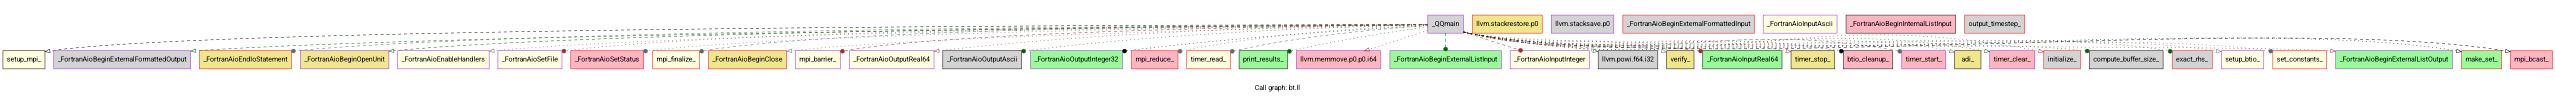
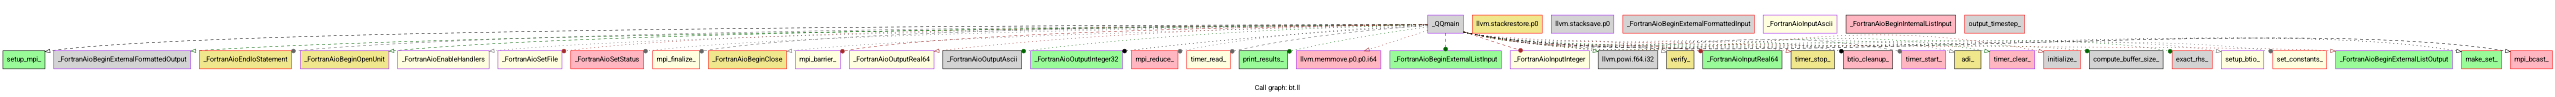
  digraph {
    fontname=Roboto
    label="Call graph: bt.ll"
    node [color=purple fillcolor=lightgrey fontname=Roboto shape=record style=filled]
    edge [arrowhead=dot color=gray40 fontname=Roboto style=dotted]
    n1 [label="{_QQmain}"]
-   n2 [color=black fillcolor=lightyellow label="{setup_mpi_}"]
+   n2 [color=black fillcolor=palegreen label="{setup_mpi_}"]
    n3 [label="{_FortranAioBeginExternalFormattedOutput}"]
    n4 [color=red fillcolor=khaki label="{_FortranAioEndIoStatement}"]
    n5 [fillcolor=khaki label="{_FortranAioBeginOpenUnit}"]
    n6 [fillcolor=lightyellow label="{_FortranAioEnableHandlers}"]
    n7 [fillcolor=lightyellow label="{_FortranAioSetFile}"]
    n8 [color=red fillcolor=lightpink label="{_FortranAioSetStatus}"]
    n9 [color=red fillcolor=lightyellow label="{mpi_finalize_}"]
    n10 [color=red fillcolor=khaki label="{_FortranAioBeginClose}"]
    n11 [fillcolor=lightyellow label="{mpi_barrier_}"]
    n12 [fillcolor=lightyellow label="{_FortranAioOutputReal64}"]
    n13 [color=black label="{_FortranAioOutputAscii}"]
    n14 [fillcolor=palegreen label="{_FortranAioOutputInteger32}"]
    n15 [color=red fillcolor=lightpink label="{mpi_reduce_}"]
    n16 [color=red fillcolor=lightyellow label="{timer_read_}"]
    n17 [color=black fillcolor=palegreen label="{print_results_}"]
    n18 [fillcolor=lightpink label="{llvm.memmove.p0.p0.i64}"]
    n19 [fillcolor=palegreen label="{_FortranAioBeginExternalListInput}"]
    n20 [fillcolor=lightyellow label="{_FortranAioInputInteger}"]
    n21 [color=black label="{llvm.powi.f64.i32}"]
    n22 [color=black fillcolor=khaki label="{verify_}"]
    n23 [color=black fillcolor=palegreen label="{_FortranAioInputReal64}"]
    n24 [color=black fillcolor=khaki label="{timer_stop_}"]
    n25 [color=black fillcolor=lightpink label="{btio_cleanup_}"]
    n26 [fillcolor=lightpink label="{timer_start_}"]
    n27 [color=black fillcolor=khaki label="{adi_}"]
    n28 [fillcolor=lightpink label="{timer_clear_}"]
    n29 [color=red label="{initialize_}"]
    n30 [color=black label="{compute_buffer_size_}"]
    n31 [color=red label="{exact_rhs_}"]
    n32 [fillcolor=lightyellow label="{setup_btio_}"]
    n33 [color=red fillcolor=lightyellow label="{set_constants_}"]
    n34 [fillcolor=palegreen label="{_FortranAioBeginExternalListOutput}"]
    n35 [color=red fillcolor=palegreen label="{make_set_}"]
    n36 [color=red fillcolor=lightpink label="{mpi_bcast_}"]
    n37 [color=red fillcolor=khaki label="{llvm.stackrestore.p0}"]
    n38 [label="{llvm.stacksave.p0}"]
    n39 [color=red label="{_FortranAioBeginExternalFormattedInput}"]
    n40 [fillcolor=lightyellow label="{_FortranAioInputAscii}"]
    n41 [color=black fillcolor=lightpink label="{_FortranAioBeginInternalListInput}"]
    n42 [color=red label="{output_timestep_}"]
    n1 -> n2 [arrowhead=onormal color=black style=dashed]
    n1 -> n3 [arrowhead=onormal color=darkgreen style=dashed]
    n1 -> n4 [style=dashed]
    n1 -> n5 [arrowhead=onormal color=darkgreen style=dashed]
    n1 -> n6 [arrowhead=onormal]
    n1 -> n7 [color=brown]
    n1 -> n8
    n1 -> n9 [style=dashed]
    n1 -> n10 [arrowhead=onormal]
    n1 -> n11 [color=brown style=dashed]
    n1 -> n12 [arrowhead=onormal color=brown]
    n1 -> n13 [color=darkgreen]
    n1 -> n14 [color=black]
    n1 -> n15
    n1 -> n16 [style=dashed]
    n1 -> n17 [color=darkgreen]
    n1 -> n18 [arrowhead=onormal color=brown]
    n1 -> n19 [color=darkgreen style=dashed]
    n1 -> n20 [color=brown style=dashed]
    n1 -> n21 [arrowhead=onormal color=darkgreen]
    n1 -> n22 [arrowhead=onormal]
    n1 -> n23 [color=brown style=dashed]
    n1 -> n24 [arrowhead=onormal color=brown]
    n1 -> n25 [color=black]
    n1 -> n26 [style=dashed]
    n1 -> n27 [arrowhead=onormal]
    n1 -> n28 [arrowhead=onormal color=darkgreen]
    n1 -> n29 [arrowhead=onormal color=brown]
    n1 -> n30 [color=darkgreen]
    n1 -> n31 [color=darkgreen]
    n1 -> n32 [arrowhead=onormal]
    n1 -> n33
    n1 -> n34 [arrowhead=onormal color=brown]
    n1 -> n35 [arrowhead=onormal color=black]
    n1 -> n36 [arrowhead=onormal color=black style=dashed]
  }
